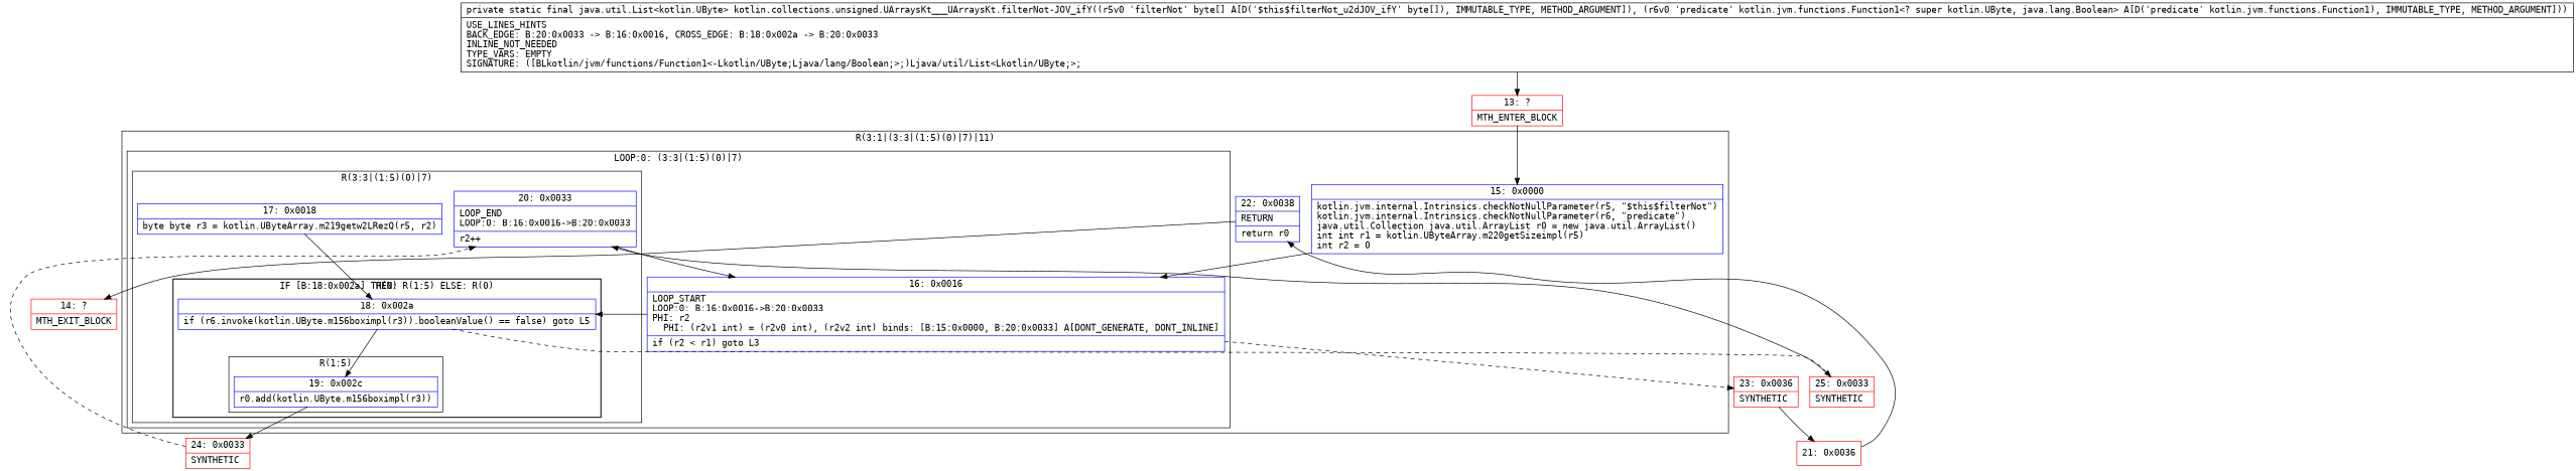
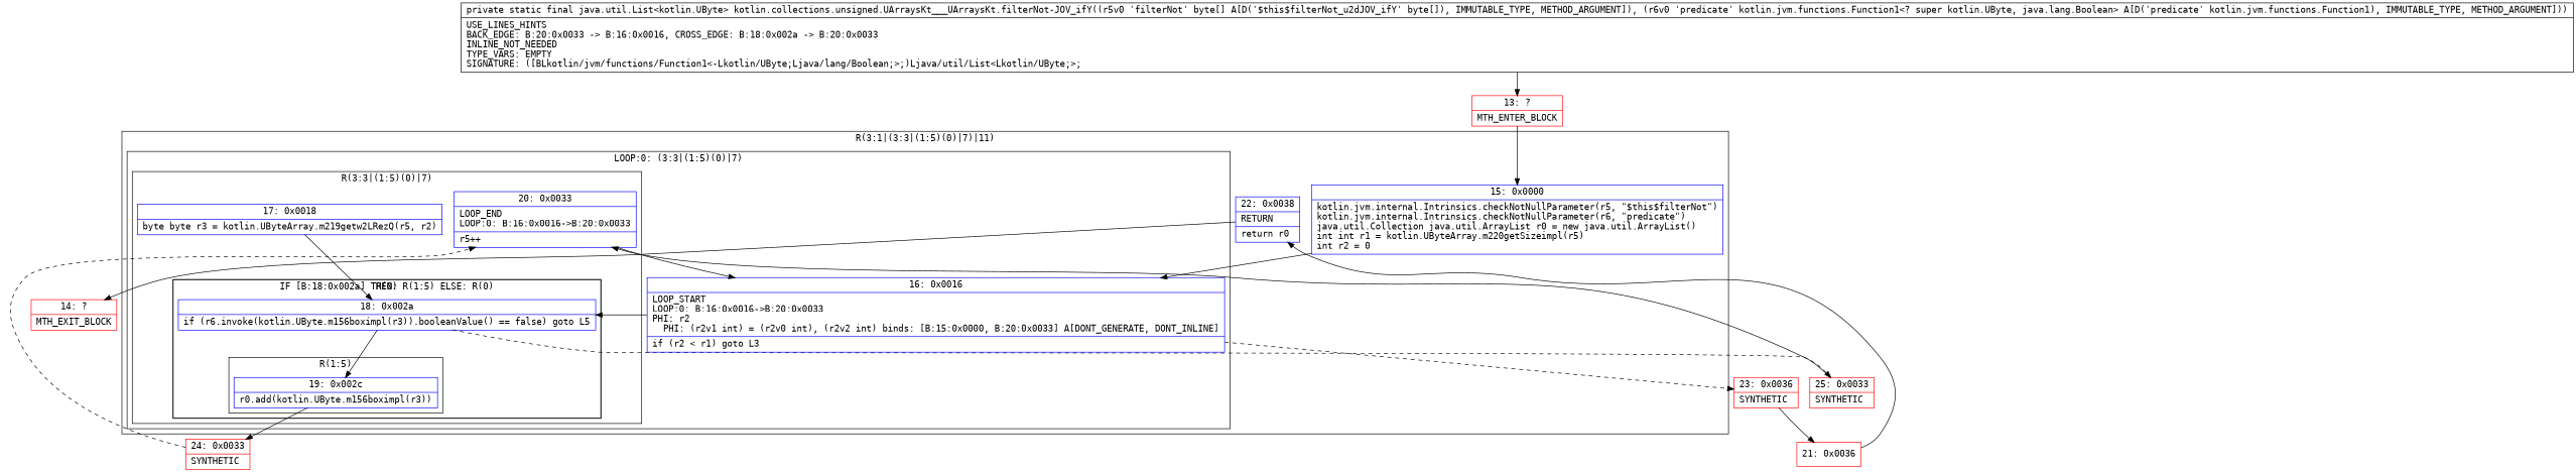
  digraph {
    fontname="DejaVu Sans Mono"
    node [color=blue fontname="DejaVu Sans Mono" shape=record]
    edge [fontname="DejaVu Sans Mono"]
    n1 [label="{19\:\ 0x002c|r0.add(kotlin.UByte.m156boximpl(r3))\l}"]
    n2 [label="{18\:\ 0x002a|if (r6.invoke(kotlin.UByte.m156boximpl(r3)).booleanValue() == false) goto L5\l}"]
    n3 [label="{17\:\ 0x0018|byte byte r3 = kotlin.UByteArray.m219getw2LRezQ(r5, r2)\l}"]
-   n4 [label="{20\:\ 0x0033|LOOP_END\lLOOP:0: B:16:0x0016\-\>B:20:0x0033\l|r2++\l}"]
+   n4 [label="{20\:\ 0x0033|LOOP_END\lLOOP:0: B:16:0x0016\-\>B:20:0x0033\l|r5++\l}"]
    n5 [label="{16\:\ 0x0016|LOOP_START\lLOOP:0: B:16:0x0016\-\>B:20:0x0033\lPHI: r2 \l  PHI: (r2v1 int) = (r2v0 int), (r2v2 int) binds: [B:15:0x0000, B:20:0x0033] A[DONT_GENERATE, DONT_INLINE]\l|if (r2 \< r1) goto L3\l}"]
    n6 [label="{15\:\ 0x0000|kotlin.jvm.internal.Intrinsics.checkNotNullParameter(r5, \"$this$filterNot\")\lkotlin.jvm.internal.Intrinsics.checkNotNullParameter(r6, \"predicate\")\ljava.util.Collection java.util.ArrayList r0 = new java.util.ArrayList()\lint int r1 = kotlin.UByteArray.m220getSizeimpl(r5)\lint r2 = 0\l}"]
    n7 [label="{22\:\ 0x0038|RETURN\l|return r0\l}"]
    n8 [color=red label="{24\:\ 0x0033|SYNTHETIC\l}"]
    n9 [color=red label="{25\:\ 0x0033|SYNTHETIC\l}"]
    n10 [color=red label="{23\:\ 0x0036|SYNTHETIC\l}"]
    n11 [color=red label="{14\:\ ?|MTH_EXIT_BLOCK\l}"]
    n12 [color=red label="{21\:\ 0x0036}"]
    n13 [color=red label="{13\:\ ?|MTH_ENTER_BLOCK\l}"]
    n14 [label="{private static final java.util.List\<kotlin.UByte\> kotlin.collections.unsigned.UArraysKt___UArraysKt.filterNot\-JOV_ifY((r5v0 'filterNot' byte[] A[D('$this$filterNot_u2dJOV_ifY' byte[]), IMMUTABLE_TYPE, METHOD_ARGUMENT]), (r6v0 'predicate' kotlin.jvm.functions.Function1\<? super kotlin.UByte, java.lang.Boolean\> A[D('predicate' kotlin.jvm.functions.Function1), IMMUTABLE_TYPE, METHOD_ARGUMENT]))  | USE_LINES_HINTS\lBACK_EDGE: B:20:0x0033 \-\> B:16:0x0016, CROSS_EDGE: B:18:0x002a \-\> B:20:0x0033\lINLINE_NOT_NEEDED\lTYPE_VARS: EMPTY\lSIGNATURE: ([BLkotlin\/jvm\/functions\/Function1\<\-Lkotlin\/UByte;Ljava\/lang\/Boolean;\>;)Ljava\/util\/List\<Lkotlin\/UByte;\>;\l}" color=""]
    subgraph cluster_1 {
      label="R(3:1|(3:3|(1:5)(0)|7)|11)"
      n6
      n7
      subgraph cluster_2 {
        label="LOOP:0: (3:3|(1:5)(0)|7)"
        n5
        subgraph cluster_3 {
          label="R(3:3|(1:5)(0)|7)"
          n3
          n4
          subgraph cluster_4 {
            label="IF [B:18:0x002a] THEN: R(1:5) ELSE: R(0)"
            n2
            subgraph cluster_5 {
              label="R(1:5)"
              n1
            }
            subgraph cluster_6 {
              label="R(0)"
            }
          }
        }
      }
    }
    n1 -> n8
    n2 -> n1
    n2 -> n9 [style=dashed]
    n3 -> n2
    n4 -> n5
    n5 -> n2
    n5 -> n10 [style=dashed]
    n6 -> n5
    n7 -> n11
    n8 -> n4 [style=dashed]
    n9 -> n4
    n10 -> n12
    n12 -> n7
    n13 -> n6
    n14 -> n13
  }
